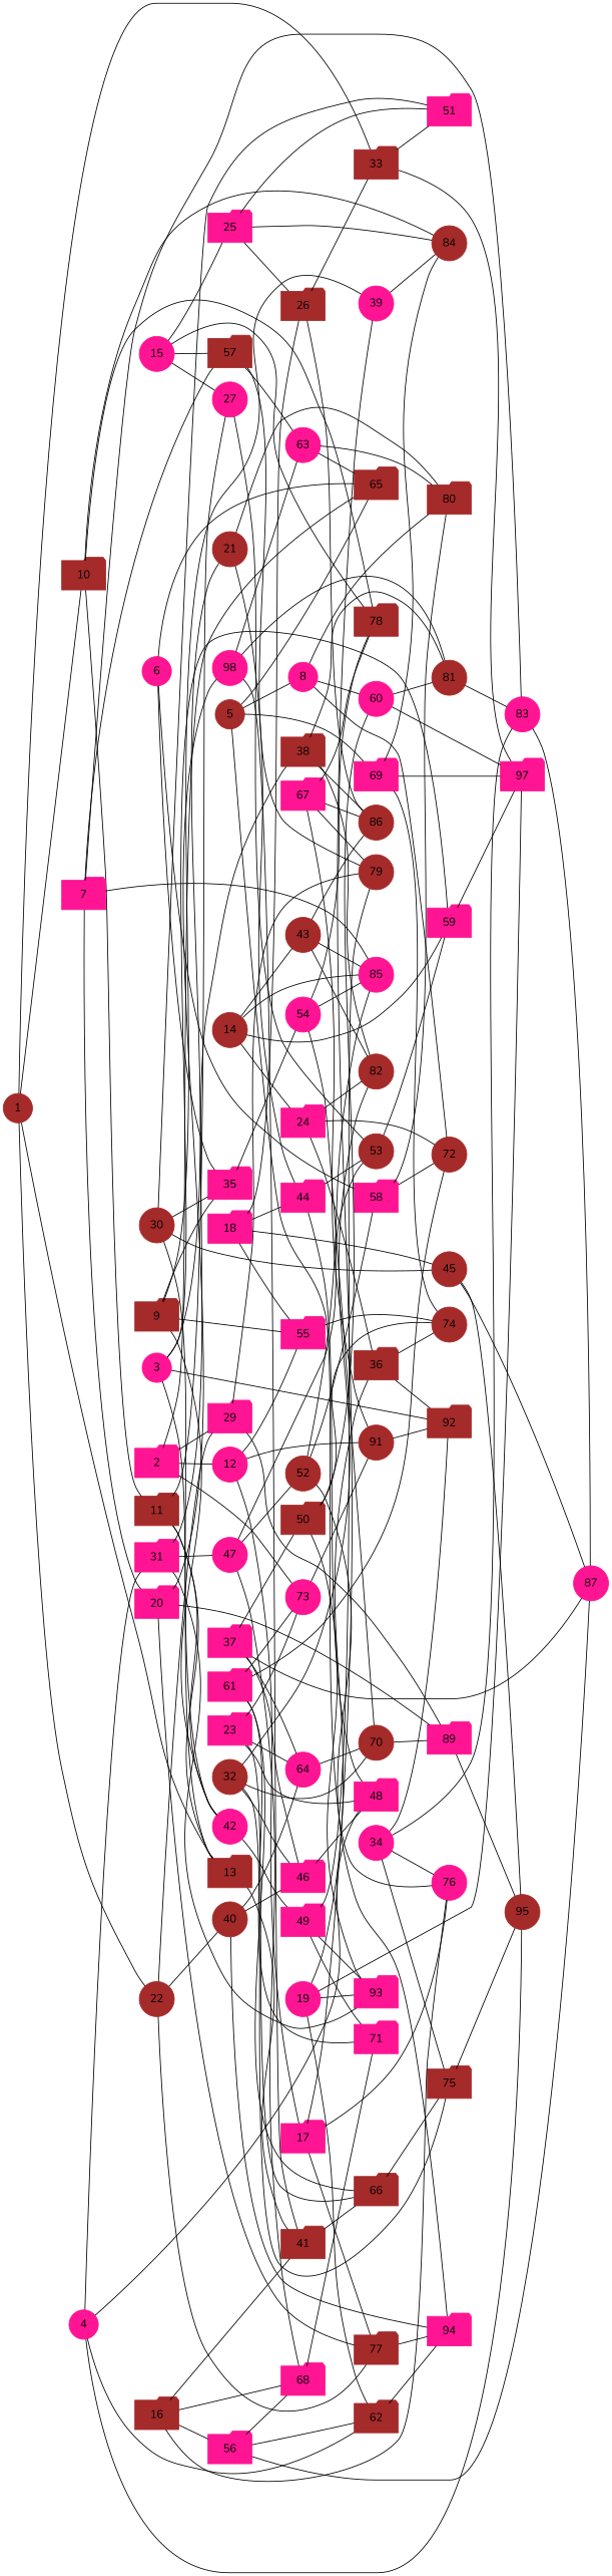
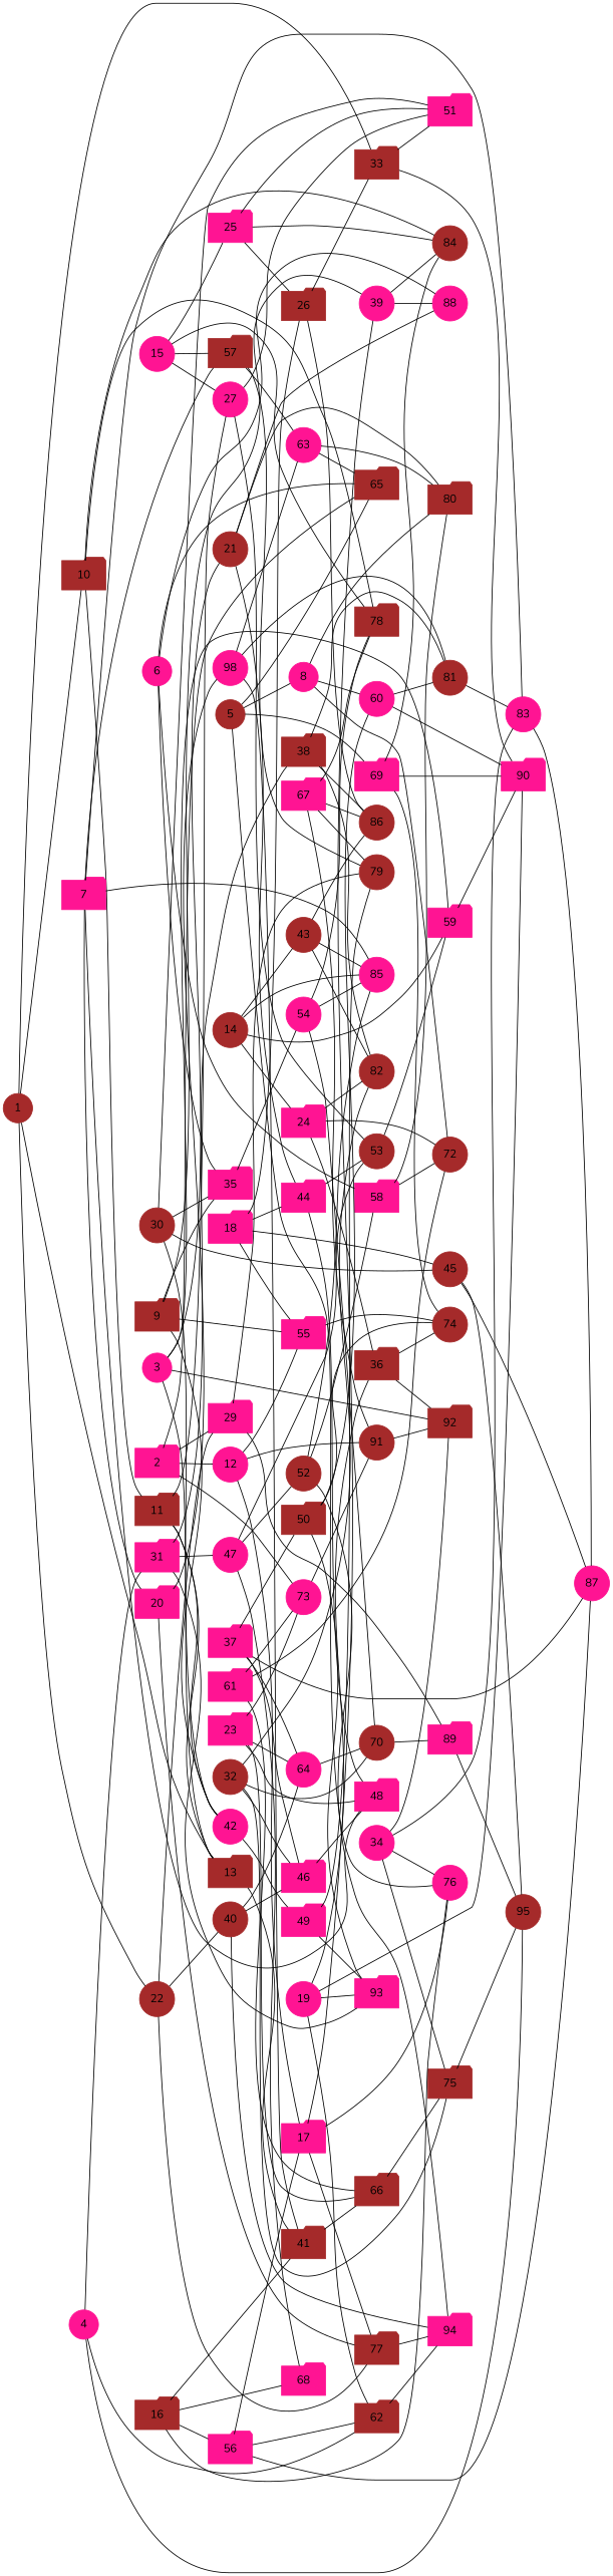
  graph {
    fontname=Nunito
    rankdir=LR
    node [color=deeppink fontname=Nunito shape=folder style=filled]
    edge [fontname=Nunito]
    1 [color=brown shape=circle]
    10 [color=brown]
    13 [color=brown]
    22 [color=brown shape=circle]
    33 [color=brown]
    11 [color=brown]
    78 [color=brown]
    84 [color=brown shape=circle]
    41 [color=brown]
    29
    77 [color=brown]
    40 [color=brown shape=circle]
-   90 [label=97]
+   90
    51
    12 [shape=circle]
    2
    65 [color=brown]
    73 [shape=circle]
    55
    17
    91 [color=brown shape=circle]
    89
    79 [color=brown shape=circle]
    3 [shape=circle]
    21 [color=brown shape=circle]
    59
    92 [color=brown]
+   88 [shape=circle]
    80 [color=brown]
    44
    4 [shape=circle]
    31
    48
    62 [color=brown]
    95 [color=brown shape=circle]
    93
    38 [color=brown]
    47 [shape=circle]
    94
    5 [color=brown shape=circle]
    8 [shape=circle]
    69
    76 [shape=circle]
    60 [shape=circle]
    72 [color=brown shape=circle]
    74 [color=brown shape=circle]
    6 [shape=circle]
    35
    58
    54 [shape=circle]
    7
    20
    57 [color=brown]
    83 [shape=circle]
    85 [shape=circle]
    n56 [label=98 shape=circle]
    63 [shape=circle]
    87 [shape=circle]
    81 [color=brown shape=circle]
    9 [color=brown]
    39 [shape=circle]
    42 [shape=circle]
    49
    27 [shape=circle]
    53 [color=brown shape=circle]
    66 [color=brown]
    14 [color=brown shape=circle]
    24
    43 [color=brown shape=circle]
    36 [color=brown]
    82 [color=brown shape=circle]
    86 [color=brown shape=circle]
    15 [shape=circle]
    25
    26 [color=brown]
    16 [color=brown]
    56
    68
-   71
    18
    45 [color=brown shape=circle]
    19 [shape=circle]
    64 [shape=circle]
    46
    23
    70 [color=brown shape=circle]
    75 [color=brown]
    30 [color=brown shape=circle]
    52 [color=brown shape=circle]
    32 [color=brown shape=circle]
    34 [shape=circle]
    37
    50 [color=brown]
    61
    67
    1 -- 10
    1 -- 13
    1 -- 22
    1 -- 33
    10 -- 11
    10 -- 78
    10 -- 84
    13 -- 41
    22 -- 29
    22 -- 77
    22 -- 40
    33 -- 90
    33 -- 51
    11 -- 13
    11 -- 42
    11 -- 27
    41 -- 66
    29 -- 89
    29 -- 79
    77 -- 94
    40 -- 94
    40 -- 64
    40 -- 46
    12 -- 55
    12 -- 17
    12 -- 91
    2 -- 29
    2 -- 12
    2 -- 65
    2 -- 73
    73 -- 91
    55 -- 74
    17 -- 77
    17 -- 76
    17 -- 39
    91 -- 92
    89 -- 95
    3 -- 13
    3 -- 21
    3 -- 59
    3 -- 92
+   21 -- 88
    21 -- 80
    21 -- 44
    59 -- 90
    44 -- 48
    44 -- 53
    4 -- 31
-   4 -- 48
+   7 -- 48
    4 -- 62
    4 -- 95
    31 -- 93
    31 -- 38
    31 -- 47
    62 -- 94
    38 -- 81
    38 -- 82
    38 -- 86
    47 -- 53
    47 -- 68
    47 -- 52
    5 -- 65
    5 -- 8
    5 -- 69
    5 -- 76
    8 -- 80
    8 -- 60
    8 -- 72
    69 -- 84
    69 -- 90
    69 -- 74
    60 -- 90
    60 -- 81
    6 -- 65
+   6 -- 88
    6 -- 35
    6 -- 58
    35 -- 54
    58 -- 80
    58 -- 72
    54 -- 78
    54 -- 85
    54 -- 70
    7 -- 20
    7 -- 57
    7 -- 83
    7 -- 85
    20 -- 77
-   20 -- 89
    20 -- n56
    57 -- 79
    57 -- 63
    83 -- 87
    n56 -- 41
    n56 -- 63
    n56 -- 81
    63 -- 65
    63 -- 80
    81 -- 83
    9 -- 55
    9 -- 35
    9 -- 39
    9 -- 42
    39 -- 84
+   39 -- 88
    42 -- 49
    49 -- 79
    49 -- 93
-   49 -- 71
+   27 -- 51
    27 -- 53
    53 -- 59
    66 -- 75
    14 -- 59
    14 -- 85
    14 -- 24
    14 -- 43
    24 -- 72
    24 -- 36
    24 -- 82
    43 -- 85
    43 -- 82
    43 -- 86
    36 -- 92
    36 -- 74
    15 -- 78
    15 -- 57
    15 -- 27
    15 -- 25
    25 -- 84
    25 -- 51
    25 -- 26
    26 -- 33
    26 -- 86
    16 -- 41
    16 -- 76
    16 -- 56
    16 -- 68
    56 -- 62
    56 -- 87
-   56 -- 68
-   68 -- 71
+   56 -- 17
    18 -- 55
    18 -- 44
    18 -- 26
    18 -- 45
    45 -- 95
    45 -- 87
    19 -- 90
    19 -- 62
    19 -- 93
    19 -- 36
    64 -- 70
    46 -- 48
    23 -- 73
    23 -- 48
    23 -- 66
    23 -- 64
    70 -- 89
    75 -- 95
    30 -- 51
    30 -- 35
    30 -- 42
    30 -- 45
    52 -- 94
    52 -- 58
    52 -- 85
    32 -- 82
    32 -- 46
    32 -- 70
    32 -- 75
    34 -- 92
    34 -- 76
    34 -- 83
    34 -- 75
    37 -- 87
    37 -- 64
    37 -- 46
    37 -- 50
    50 -- 93
    50 -- 60
    50 -- 74
    61 -- 73
    61 -- 72
    61 -- 66
-   61 -- 71
    67 -- 78
    67 -- 91
    67 -- 79
    67 -- 86
  }
